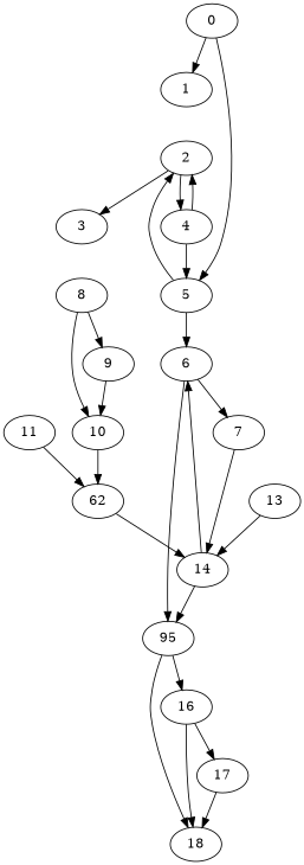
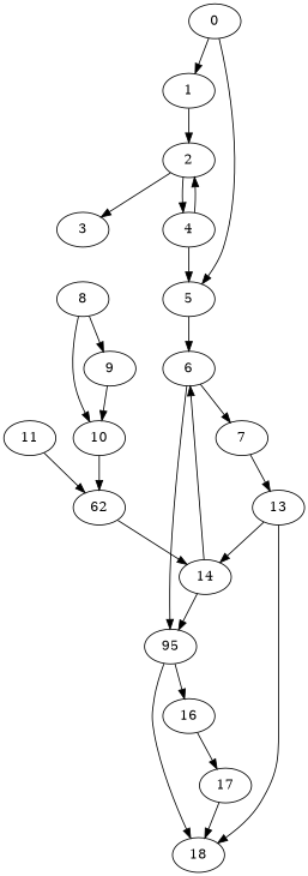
  digraph {
    fontname="DejaVu Serif"
    node [fontname="DejaVu Serif"]
    edge [fontname="DejaVu Serif"]
    0
    1
    5
    2
    6
    3
    4
    7
    n9 [label=95]
    13
    16
    18
    8
    9
    10
    14
    n17 [label=62]
    11
    17
    0 -> 1
    0 -> 5
-   5 -> 2
+   1 -> 2
    5 -> 6
    2 -> 3
    2 -> 4
    6 -> 7
    6 -> n9
    4 -> 5
    4 -> 2
-   7 -> 14
+   7 -> 13
    n9 -> 16
    n9 -> 18
    13 -> 14
-   16 -> 18
+   13 -> 18
    16 -> 17
    8 -> 9
    8 -> 10
    9 -> 10
    10 -> n17
    14 -> 6
    14 -> n9
    n17 -> 14
    11 -> n17
    17 -> 18
  }
